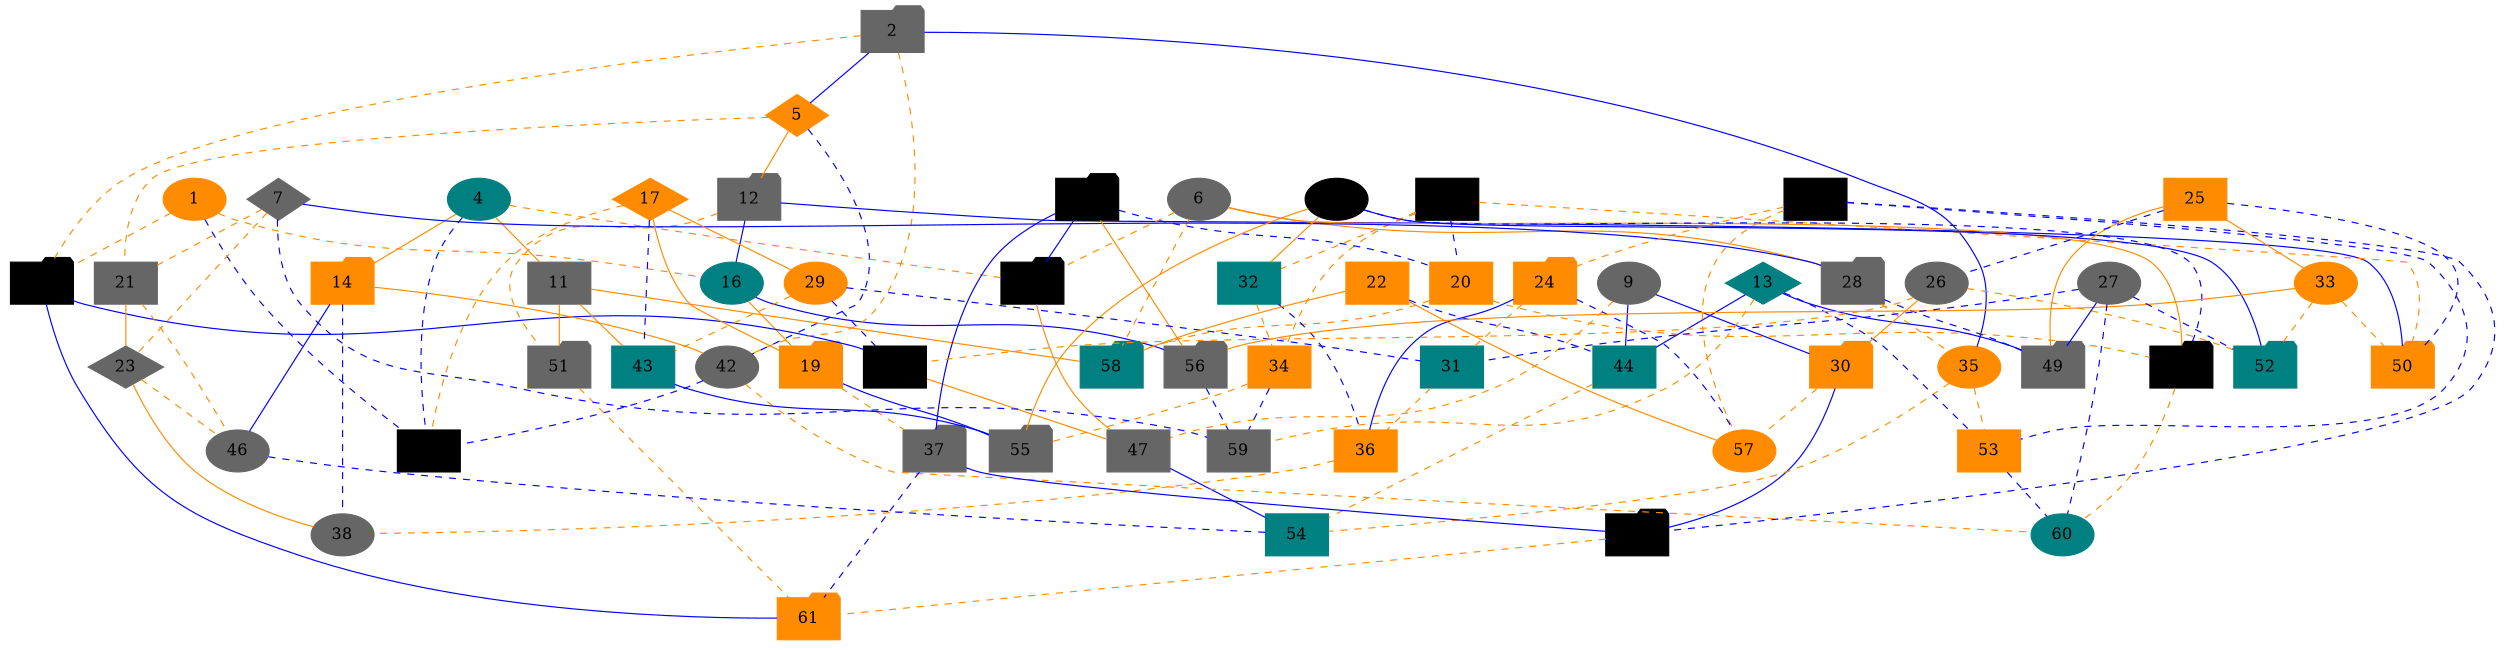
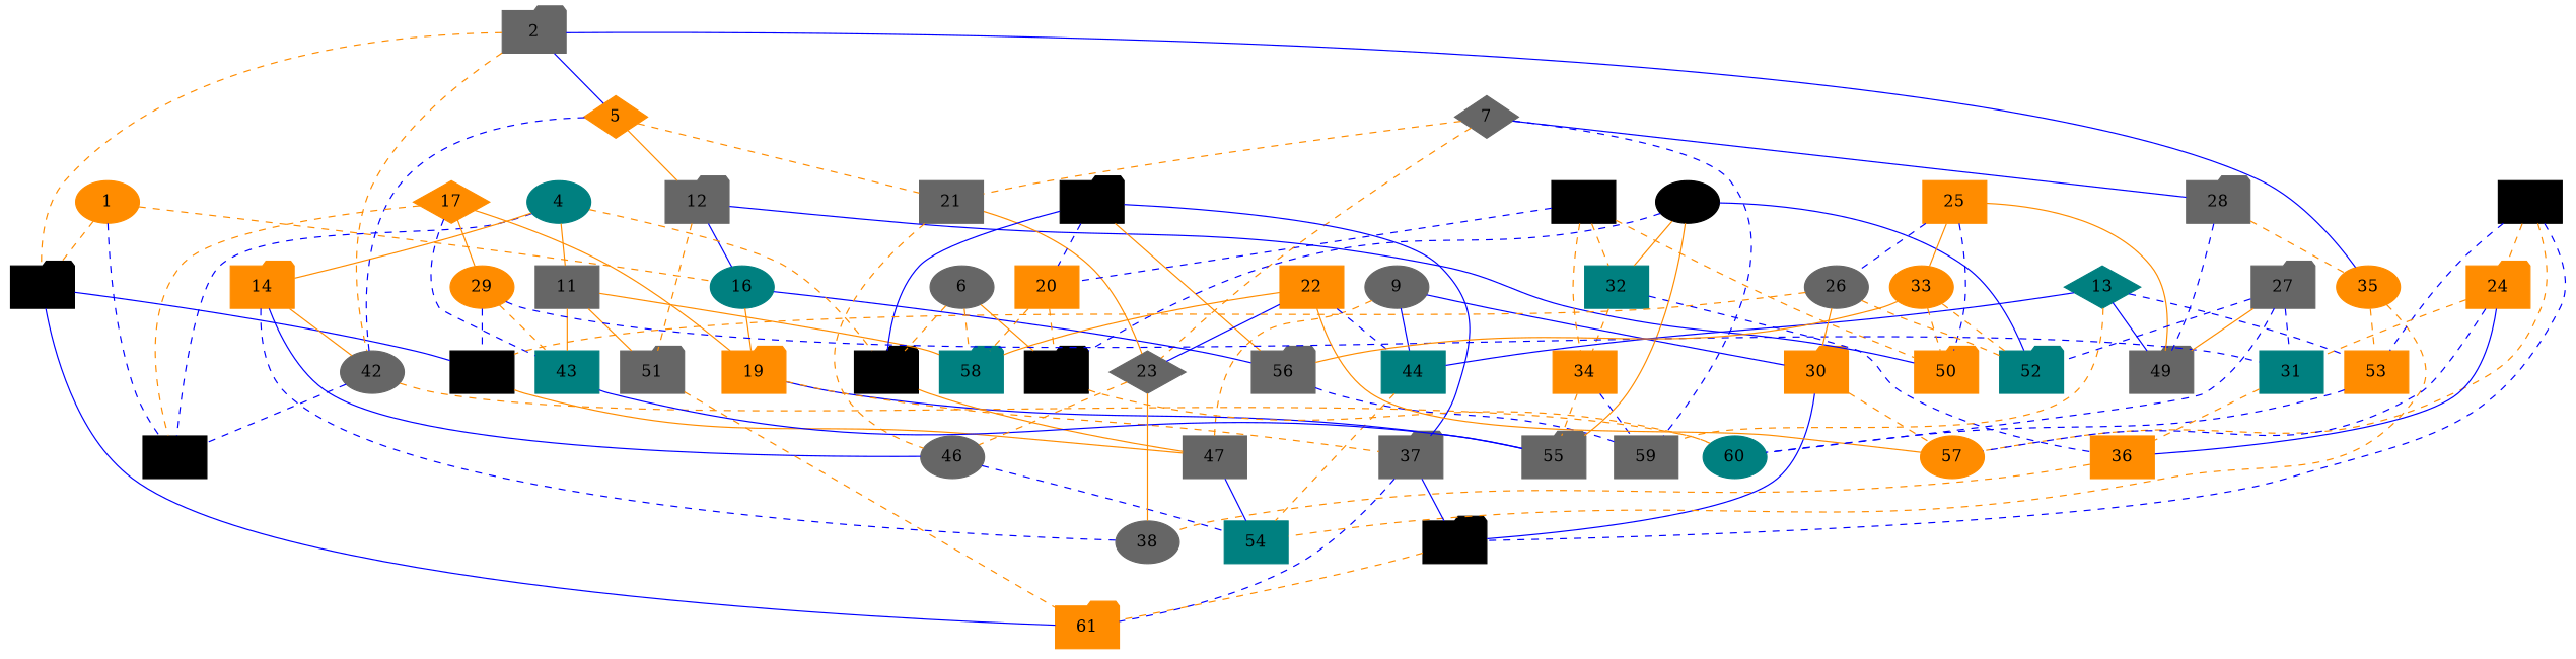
  graph {
    node [color=gray40 shape=folder style=filled]
    edge [color=darkorange style=dashed]
    1 [color=darkorange shape=ellipse]
    16 [color=teal shape=ellipse]
    39 [color=black]
    45 [color=black shape=box]
    9 [shape=ellipse]
    30 [color=darkorange]
    44 [color=teal shape=box]
    47 [shape=box]
    56
    19 [color=darkorange]
    41 [color=black shape=box]
    61 [color=darkorange]
    2
    5 [color=darkorange shape=diamond]
    35 [color=darkorange shape=ellipse]
    42 [shape=ellipse]
    12
    21 [shape=box]
    53 [color=darkorange shape=box]
    54 [color=teal shape=box]
    60 [color=teal shape=ellipse]
    3 [color=black shape=box]
    20 [color=darkorange shape=box]
    32 [color=teal shape=box]
    34 [color=darkorange shape=box]
    50 [color=darkorange]
    48 [color=black]
    58 [color=teal]
    36 [color=darkorange shape=box]
    59 [shape=box]
    55
    4 [color=teal shape=ellipse]
    11 [shape=box]
    14 [color=darkorange]
    15 [color=black]
    51
    43 [color=teal shape=box]
    38 [shape=ellipse]
    46 [shape=ellipse]
    23 [shape=diamond]
    6 [shape=ellipse]
    28
    49
    7 [shape=diamond]
    8 [color=black]
    37
    40 [color=black]
    57 [color=darkorange shape=ellipse]
    10 [color=black shape=ellipse]
    52 [color=teal]
    13 [color=teal shape=diamond]
    17 [color=darkorange shape=diamond]
    29 [color=darkorange shape=ellipse]
    31 [color=teal shape=box]
    18 [color=black shape=box]
    24 [color=darkorange]
    22 [color=darkorange shape=box]
    25 [color=darkorange shape=box]
    26 [shape=ellipse]
    33 [color=darkorange shape=ellipse]
-   27 [shape=ellipse]
+   27
    1 -- 16
    1 -- 39
    1 -- 45 [color=blue]
    16 -- 56 [color=blue style=solid]
    16 -- 19 [style=solid]
    39 -- 41 [color=blue style=solid]
    39 -- 61 [color=blue style=solid]
    9 -- 30 [color=blue style=solid]
    9 -- 44 [color=blue style=solid]
    9 -- 47
    30 -- 40 [color=blue style=solid]
    30 -- 57
    44 -- 54
    47 -- 54 [color=blue style=solid]
    56 -- 59 [color=blue]
    19 -- 55 [color=blue style=solid]
    19 -- 37
    41 -- 47 [style=solid]
    2 -- 39
    2 -- 5 [color=blue style=solid]
    2 -- 35 [color=blue style=solid]
    2 -- 42
    5 -- 42 [color=blue]
    5 -- 12 [style=solid]
    5 -- 21
    35 -- 53
    35 -- 54
    42 -- 45 [color=blue]
    42 -- 60
    12 -- 16 [color=blue style=solid]
    12 -- 50 [color=blue style=solid]
    12 -- 51
    21 -- 46
    21 -- 23 [style=solid]
    53 -- 60 [color=blue]
    3 -- 20 [color=blue]
    3 -- 32
    3 -- 34
    3 -- 50
    20 -- 48
    20 -- 58
    32 -- 34
    32 -- 36 [color=blue]
    34 -- 59 [color=blue]
    34 -- 55
    48 -- 60
    36 -- 38
    4 -- 45 [color=blue]
    4 -- 11 [style=solid]
    4 -- 14 [style=solid]
    4 -- 15
    11 -- 58 [style=solid]
    11 -- 51 [style=solid]
    11 -- 43 [style=solid]
    14 -- 42 [style=solid]
    14 -- 38 [color=blue]
    14 -- 46 [color=blue style=solid]
    15 -- 47 [style=solid]
    51 -- 61
    43 -- 55 [color=blue style=solid]
    46 -- 54 [color=blue]
    23 -- 38 [style=solid]
    23 -- 46
    6 -- 48 [style=solid]
    6 -- 58
    6 -- 15
-   6 -- 28 [style=solid]
    28 -- 35
    28 -- 49 [color=blue]
    7 -- 21
    7 -- 59 [color=blue]
    7 -- 23
    7 -- 28 [color=blue style=solid]
    8 -- 56 [style=solid]
    8 -- 20 [color=blue]
    8 -- 15 [color=blue style=solid]
    8 -- 37 [color=blue style=solid]
    37 -- 61 [color=blue]
    37 -- 40 [color=blue style=solid]
    40 -- 61
    10 -- 32 [style=solid]
    10 -- 48 [color=blue]
    10 -- 55 [style=solid]
    10 -- 52 [color=blue style=solid]
    13 -- 44 [color=blue style=solid]
    13 -- 53 [color=blue]
    13 -- 59
    13 -- 49 [color=blue style=solid]
    17 -- 45
    17 -- 19 [style=solid]
    17 -- 43 [color=blue]
    17 -- 29 [style=solid]
    29 -- 41 [color=blue]
    29 -- 43
    29 -- 31 [color=blue]
    31 -- 36
    18 -- 53 [color=blue]
    18 -- 40 [color=blue]
    18 -- 57
    18 -- 24
    24 -- 36 [color=blue style=solid]
    24 -- 57 [color=blue]
    24 -- 31
    22 -- 44 [color=blue]
    22 -- 58 [style=solid]
+   22 -- 23 [color=blue style=solid]
    22 -- 57 [style=solid]
    25 -- 50 [color=blue]
    25 -- 49 [style=solid]
    25 -- 26 [color=blue]
    25 -- 33 [style=solid]
    26 -- 30 [style=solid]
    26 -- 41
    26 -- 52
    33 -- 56 [style=solid]
    33 -- 50
    33 -- 52
    27 -- 60 [color=blue]
-   27 -- 49 [color=blue style=solid]
+   27 -- 49 [style=solid]
    27 -- 52 [color=blue]
    27 -- 31 [color=blue]
  }
